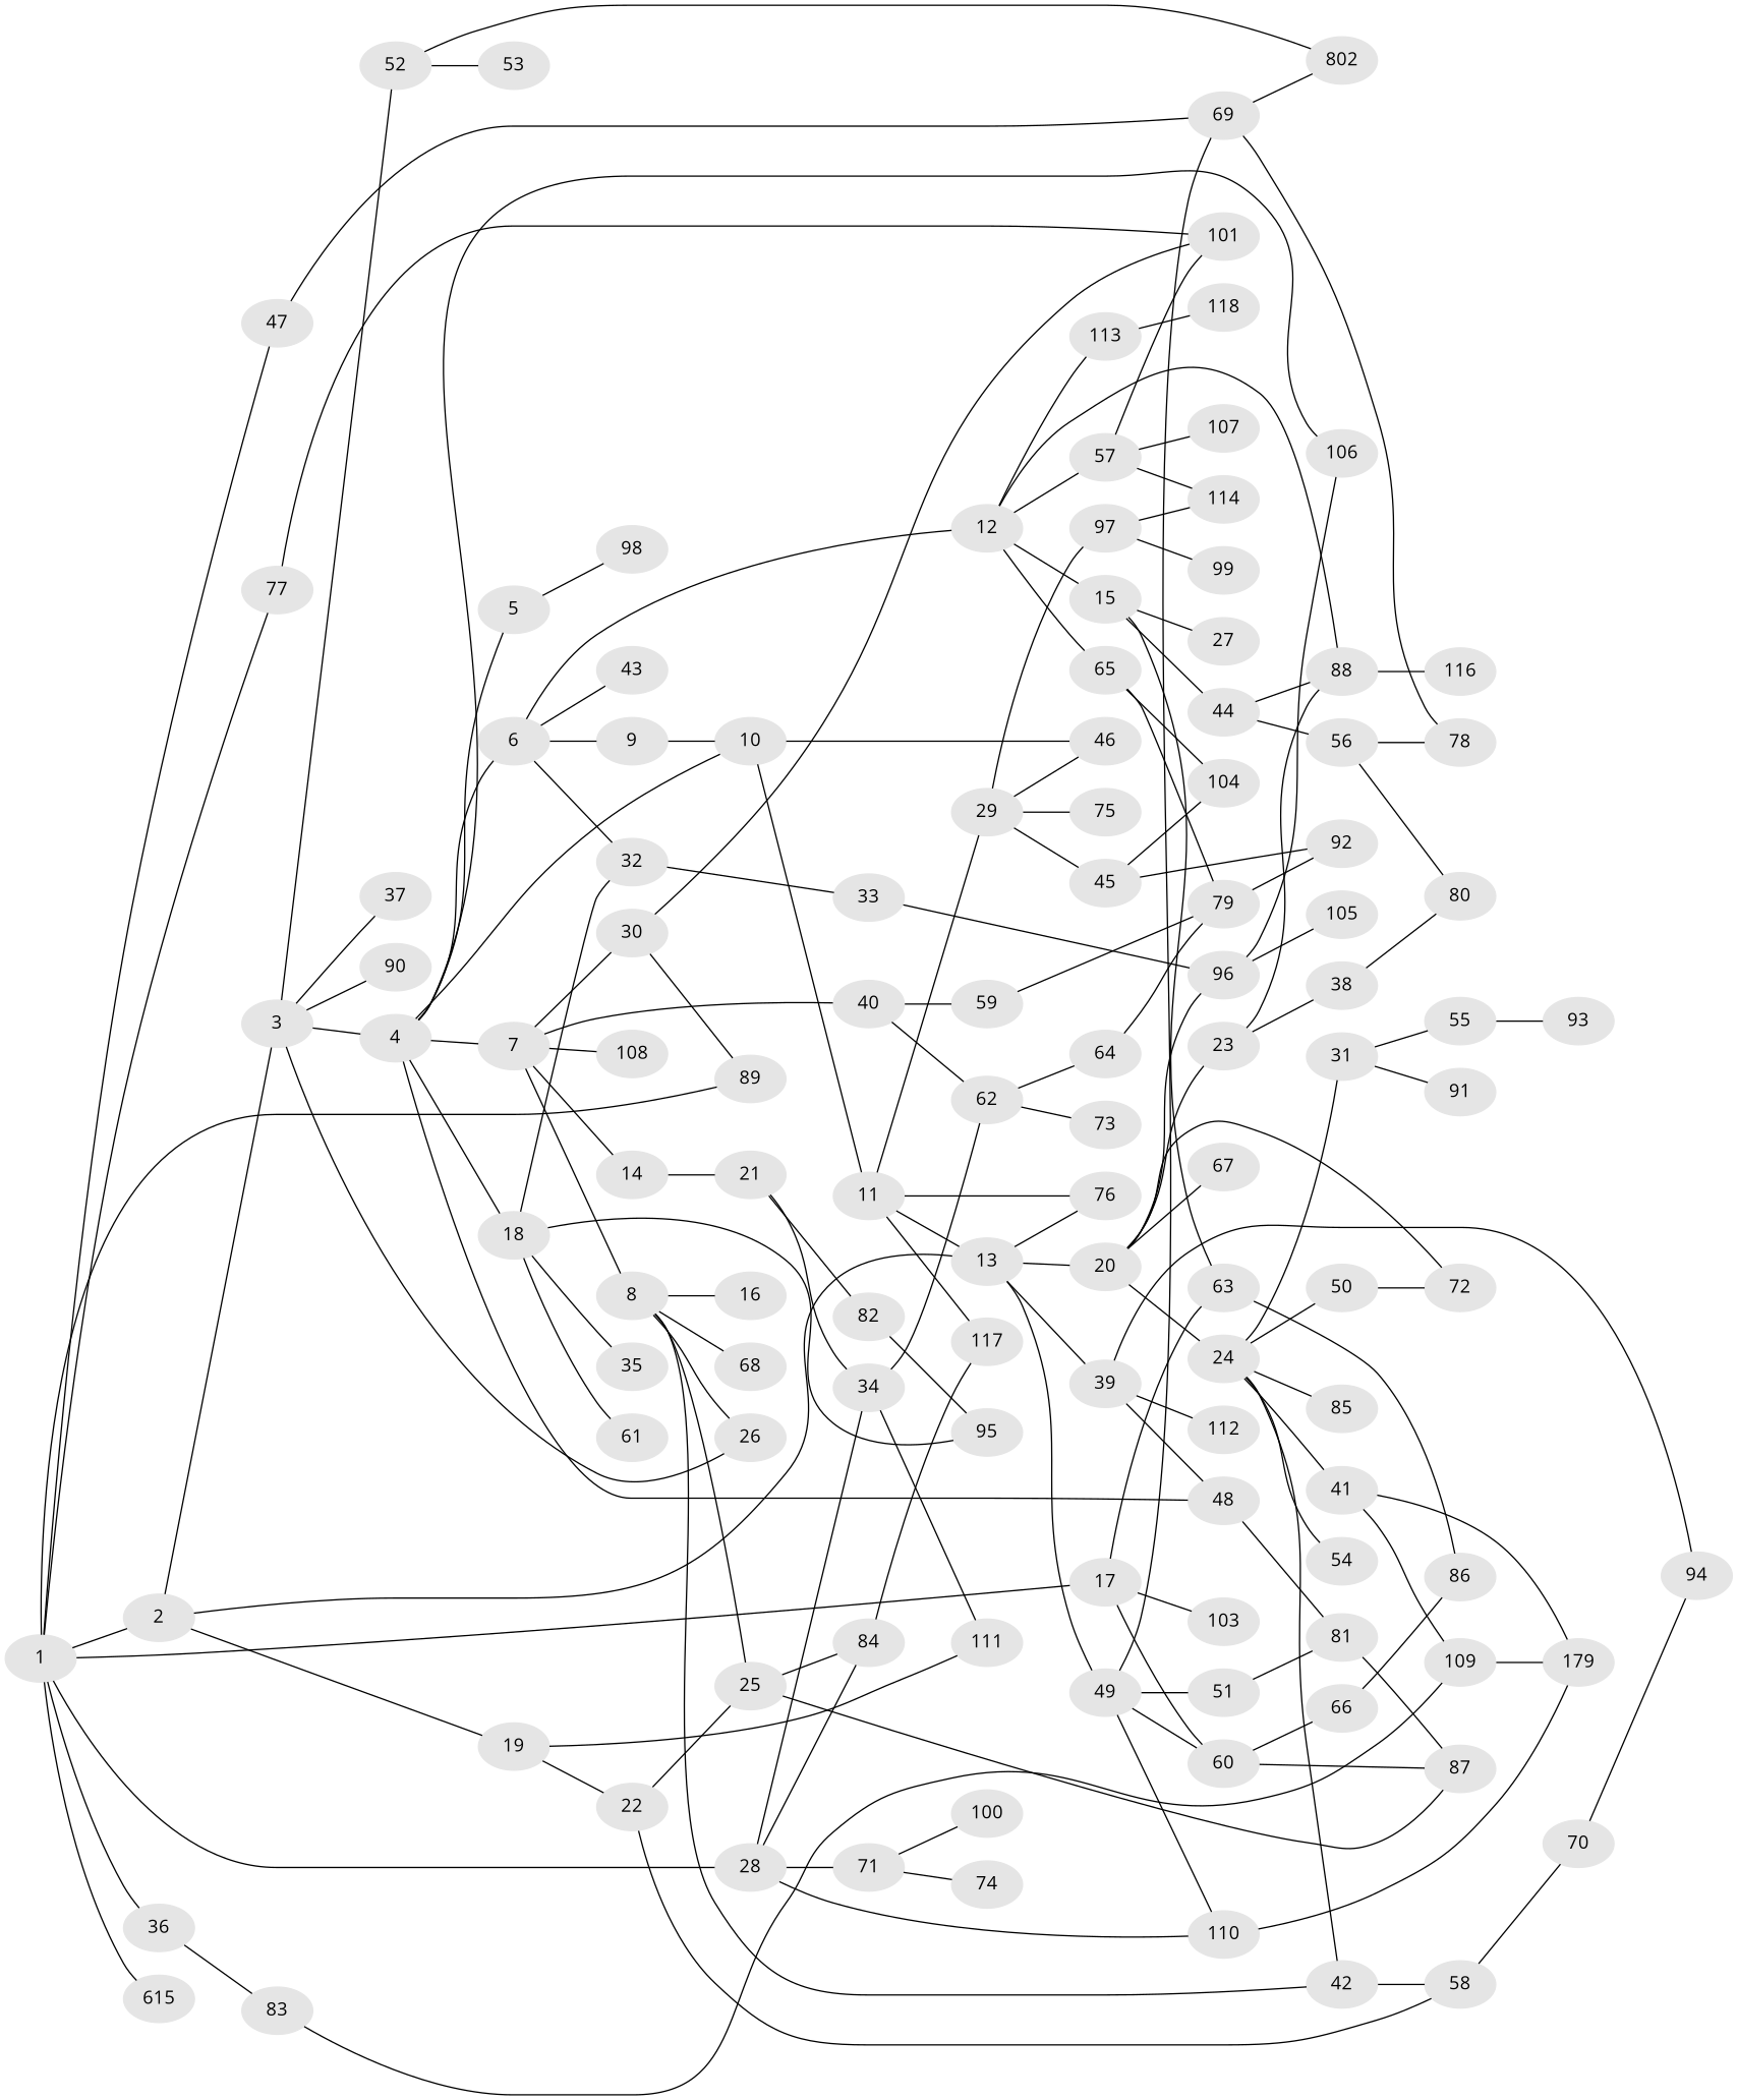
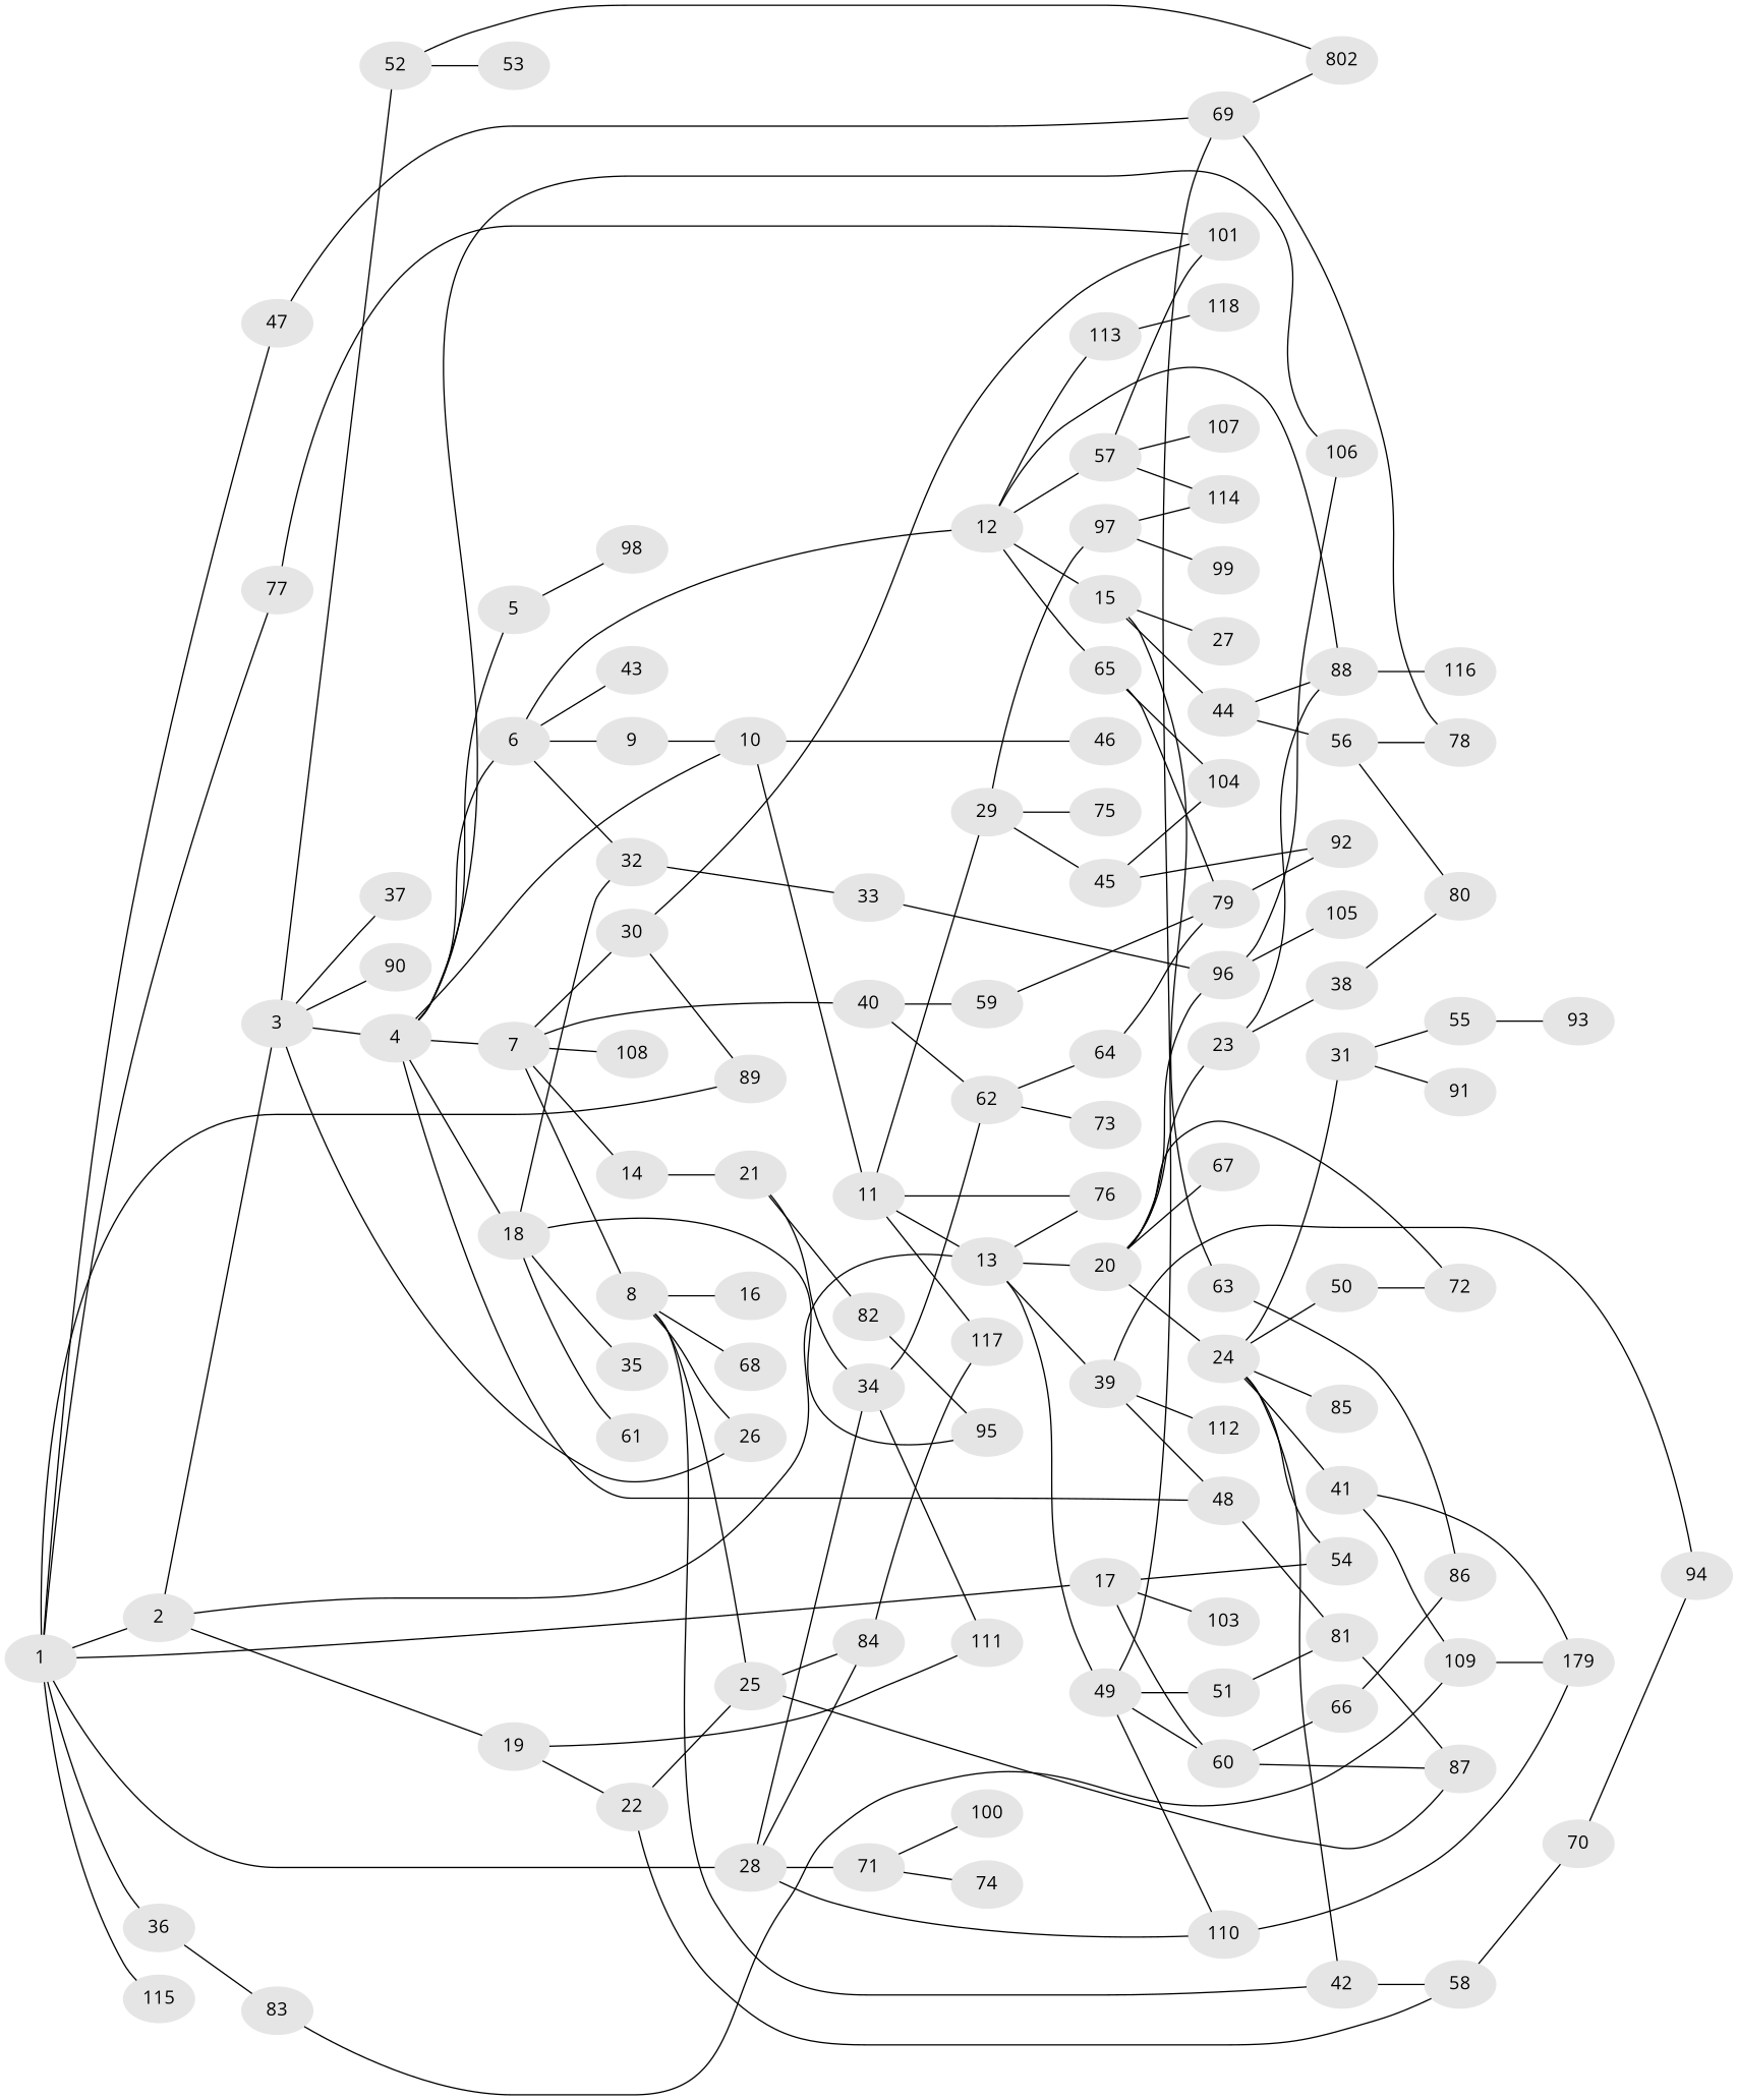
  graph {
    fontname="Open Sans"
    rankdir=LR
    node [color=gray90 fontname="Open Sans" style=filled]
    edge [fontname="Open Sans"]
    1
    2
    17
    28
    36
    47
    77
    89
-   115 [label=615]
+   115
    3
    13
    19
    63
    60
    103
    34
    84
    71
    110
    83
    69
    101
    4
    26
    37
    52
    90
    76
    20
    39
    49
    22
    111
    5
    6
    7
    10
    18
    48
    106
    53
    n42 [label=802]
    98
    9
    12
    32
    43
    8
    14
    30
    40
    108
    11
    46
    35
    61
    95
    81
    15
    57
    65
    88
    113
    33
    16
    25
    42
    68
    21
    62
    59
    87
    58
    29
    117
    45
    75
    97
    27
    44
    107
    114
    104
    79
    116
    118
    23
    24
    67
    72
    96
    94
    112
    51
    82
    56
    86
    66
    38
    31
    41
    50
    54
    85
    105
    70
    80
    55
    91
    109
    n111 [label=179]
    74
    100
    92
    99
    93
    64
    73
    78
    1 -- 2
    1 -- 17
    1 -- 28
    1 -- 36
    1 -- 47
    1 -- 77
    1 -- 89
    1 -- 115
    2 -- 3
    2 -- 13
    2 -- 19
-   17 -- 63
+   17 -- 54
    17 -- 60
    17 -- 103
    28 -- 34
    28 -- 84
    28 -- 71
    28 -- 110
    36 -- 83
    47 -- 69
    77 -- 101
    3 -- 4
    3 -- 26
    3 -- 37
    3 -- 52
    3 -- 90
    13 -- 76
    13 -- 20
    13 -- 39
    13 -- 49
    19 -- 22
    19 -- 111
    63 -- 86
    60 -- 87
    60 -- 66
    34 -- 111
    34 -- 62
    84 -- 117
    71 -- 74
    71 -- 100
    110 -- n111
    83 -- 109
    69 -- n42
    69 -- 78
    4 -- 5
    4 -- 6
    4 -- 7
    4 -- 10
    4 -- 18
    4 -- 48
    4 -- 106
    52 -- 53
    52 -- n42
    20 -- 23
    20 -- 24
    20 -- 67
    20 -- 72
    20 -- 96
    39 -- 48
    39 -- 94
    39 -- 112
    49 -- 60
    49 -- 110
    49 -- 69
    49 -- 51
    22 -- 25
    22 -- 58
    5 -- 98
    6 -- 9
    6 -- 12
    6 -- 32
    6 -- 43
    7 -- 8
    7 -- 14
    7 -- 30
    7 -- 40
    7 -- 108
    10 -- 11
    10 -- 46
    18 -- 32
    18 -- 35
    18 -- 61
    18 -- 95
    48 -- 81
    9 -- 10
    12 -- 15
    12 -- 57
    12 -- 65
    12 -- 88
    12 -- 113
    32 -- 33
    8 -- 26
    8 -- 16
    8 -- 25
    8 -- 42
    8 -- 68
    14 -- 21
    30 -- 89
    30 -- 101
    40 -- 62
    40 -- 59
    11 -- 13
    11 -- 76
    11 -- 29
    11 -- 117
    81 -- 87
    15 -- 63
    15 -- 27
    15 -- 44
    57 -- 101
    57 -- 107
    57 -- 114
    65 -- 104
    65 -- 79
    88 -- 116
    113 -- 118
    33 -- 96
    25 -- 84
    25 -- 87
    42 -- 58
    21 -- 34
    21 -- 82
    62 -- 64
    62 -- 73
    59 -- 79
    58 -- 70
-   29 -- 46
    29 -- 45
    29 -- 75
    29 -- 97
    45 -- 104
    45 -- 92
    97 -- 114
    97 -- 99
    44 -- 88
    44 -- 56
    79 -- 92
    23 -- 88
    23 -- 38
    24 -- 42
    24 -- 31
    24 -- 41
    24 -- 50
    24 -- 54
    24 -- 85
    96 -- 106
    96 -- 105
    51 -- 81
    82 -- 95
    56 -- 80
    56 -- 78
    66 -- 86
    38 -- 80
    31 -- 55
    31 -- 91
    41 -- 109
    41 -- n111
    50 -- 72
    70 -- 94
    55 -- 93
    109 -- n111
    64 -- 79
  }
